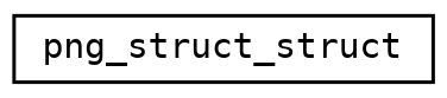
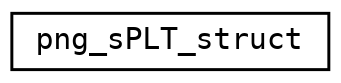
  digraph {
    rankdir=LR
    fontname="DejaVu Sans Mono"
-   n1 [color=black fillcolor=white fontname="DejaVu Sans Mono" fontsize=10 height=0.2 label=png_struct_struct shape=record style=filled width=0.4]
+   n1 [color=black fillcolor=white fontname="DejaVu Sans Mono" fontsize=10 height=0.2 label=png_sPLT_struct shape=record style=filled width=0.4]
  }
